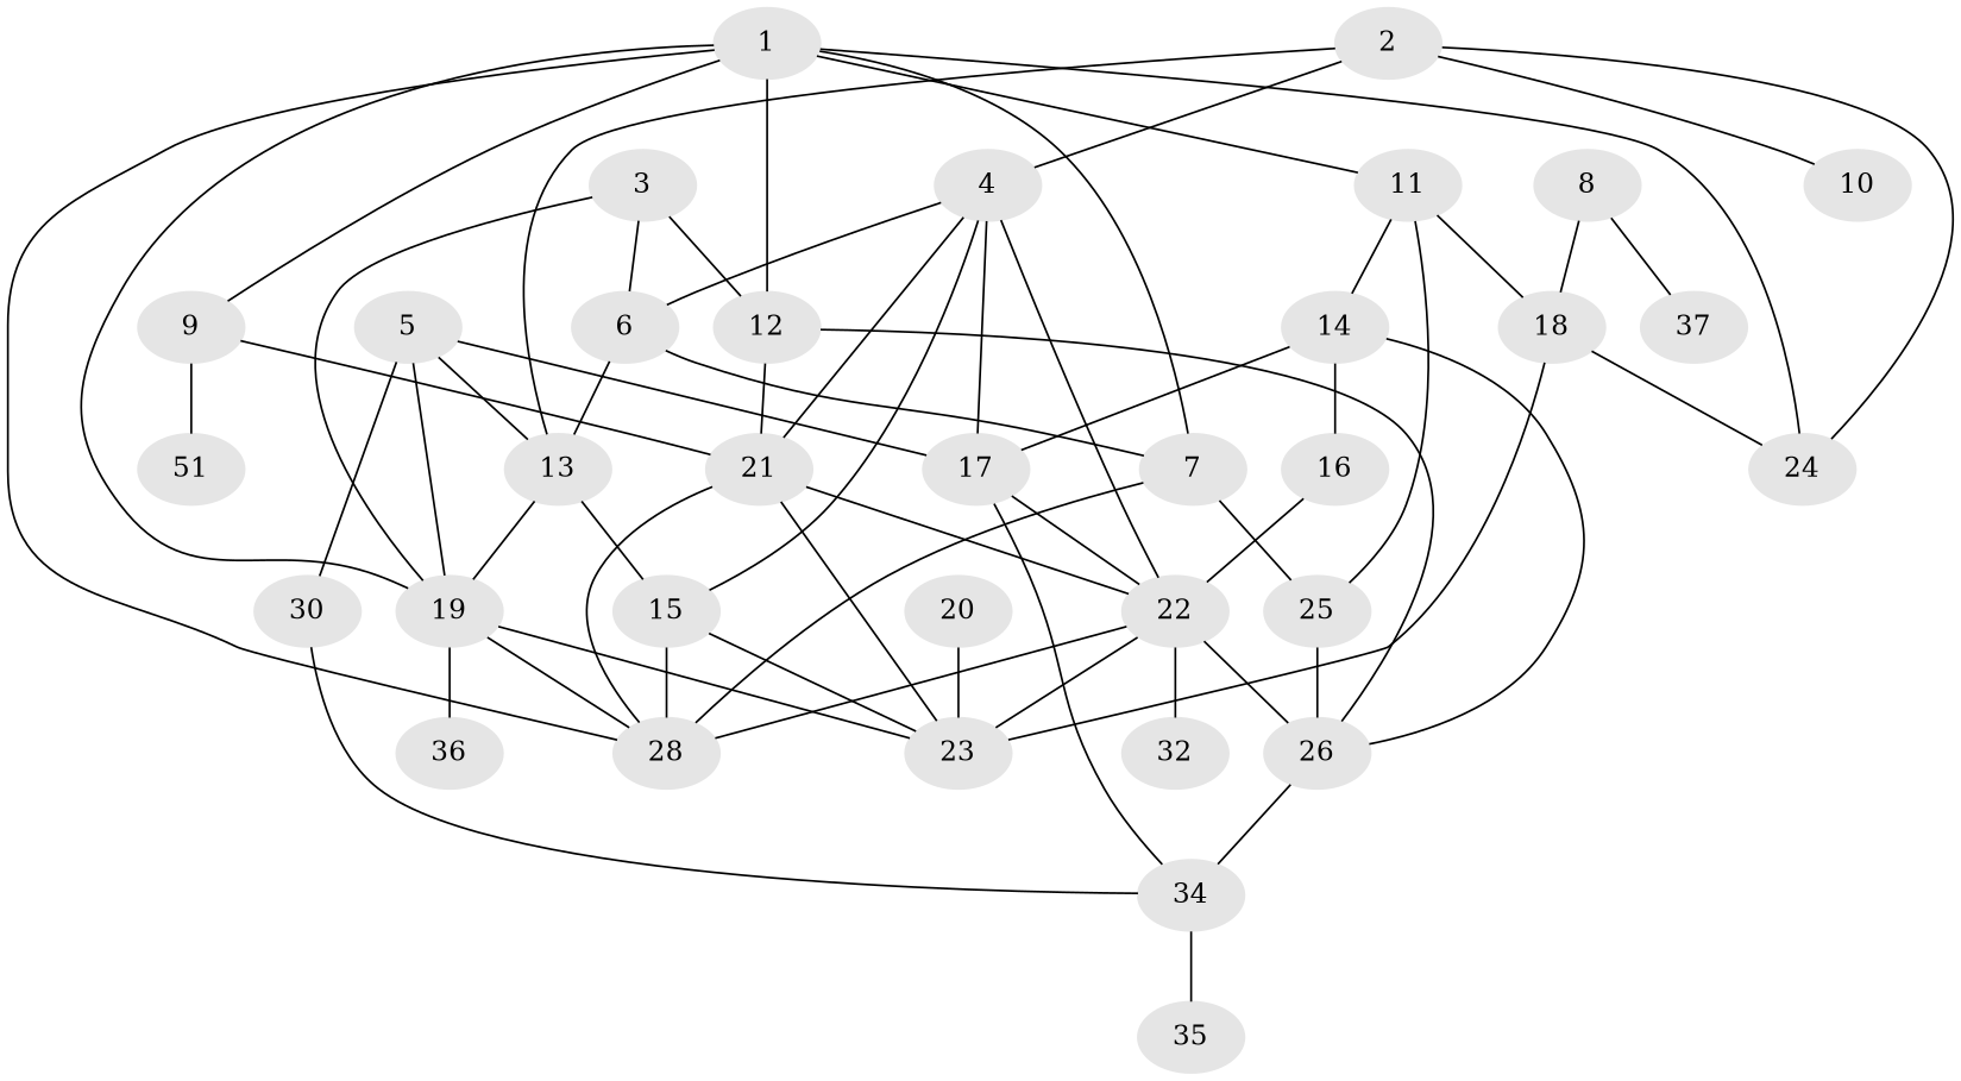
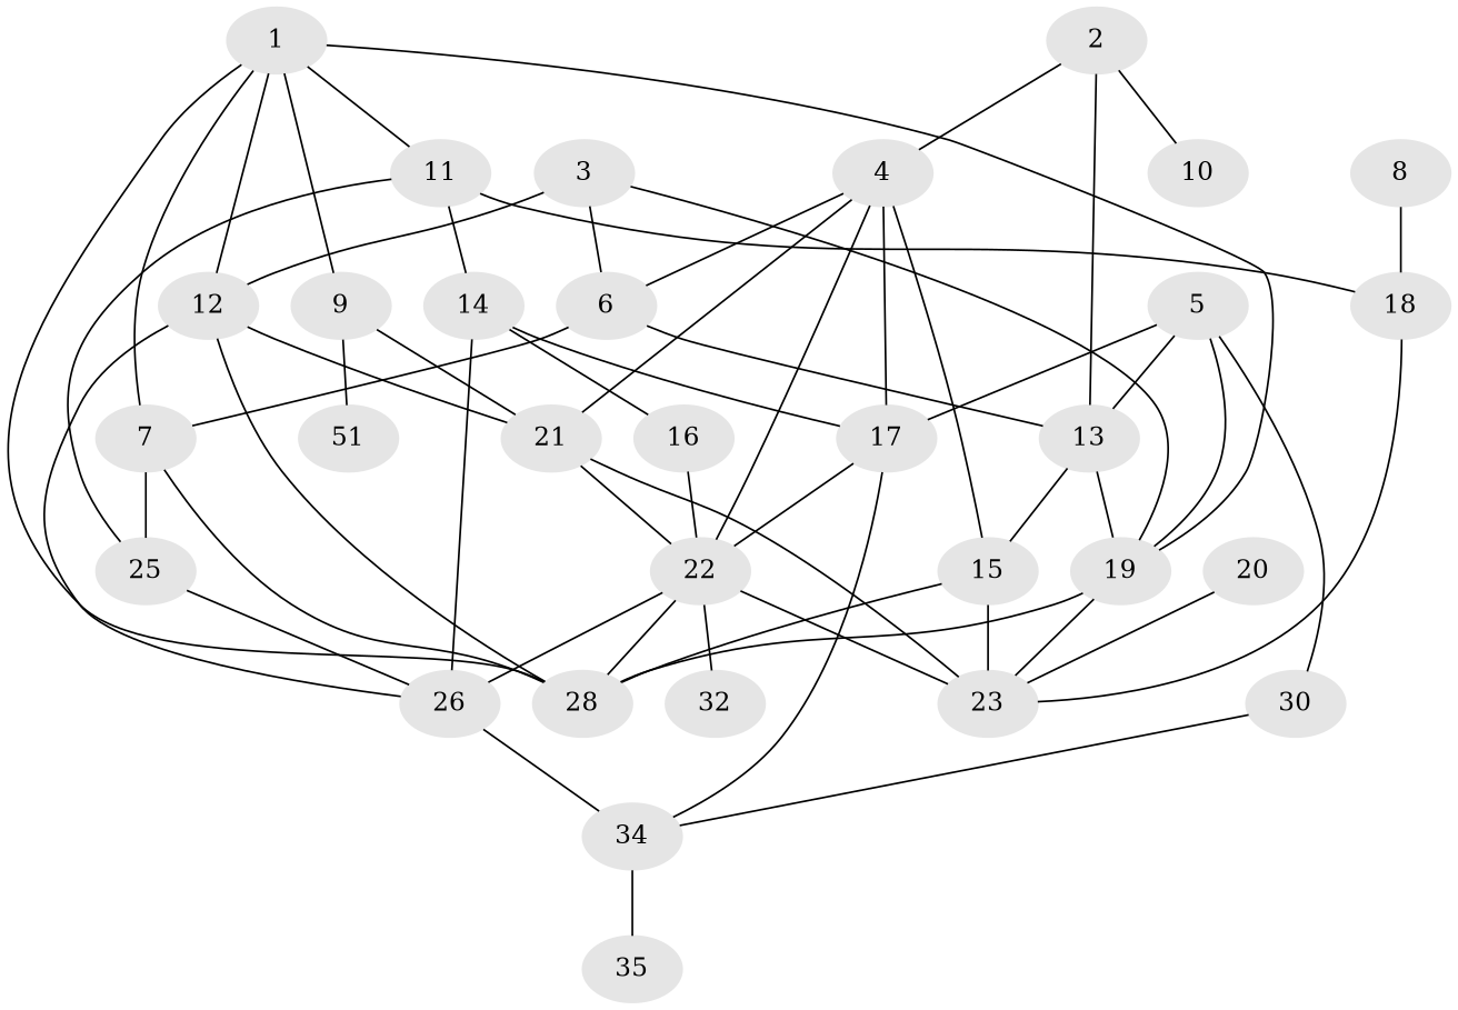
  graph {
    node [color=gray90 style=filled]
    edge [weight=1.0]
    1
    7
    9
    11
    12
    19
-   24
    28
    25
    21
    n11 [label=51]
    18
    14
    26
    23
-   36
    2
    4
    10
    13
    6
    15
    17
    22
    3
    34
    32
    5
    30
    8
-   37
    16
    35
    20
    1 -- 7
    1 -- 9
    1 -- 11
    1 -- 12
    1 -- 19
-   1 -- 24
    1 -- 28
    7 -- 28
    7 -- 25
    9 -- 21
    9 -- n11
    11 -- 25
    11 -- 18
    11 -- 14
-   21 -- 28
+   12 -- 28
    12 -- 21
    12 -- 26
    19 -- 28
    19 -- 23
-   19 -- 36
    25 -- 26 [weight=2.0]
    21 -- 23
    21 -- 22
-   18 -- 24
    18 -- 23
    14 -- 26
    14 -- 17
    14 -- 16
    26 -- 34 [weight=2.0]
-   2 -- 24
    2 -- 4
    2 -- 10
    2 -- 13
    4 -- 21
    4 -- 6
    4 -- 15
    4 -- 17
    4 -- 22
    13 -- 19
    13 -- 15
    6 -- 7
    6 -- 13
    15 -- 28
    15 -- 23
    17 -- 22
    17 -- 34
    22 -- 28 [weight=2.0]
    22 -- 26
    22 -- 23 [weight=2.0]
    22 -- 32
    3 -- 12 [weight=2.0]
    3 -- 19
    3 -- 6
    34 -- 35
    5 -- 19
    5 -- 13
    5 -- 17
    5 -- 30
    30 -- 34
    8 -- 18
-   8 -- 37
    16 -- 22
    20 -- 23
  }
